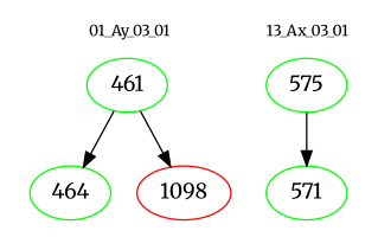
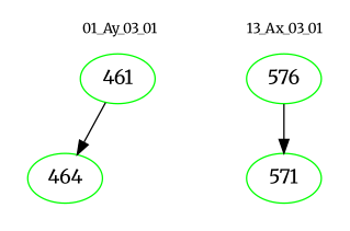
  digraph {
    fontname=Merriweather
    node [color=green fontname=Merriweather]
    edge [color=black fontname=Merriweather]
    n1 [label=464]
    n2 [label=461]
-   n3 [color=red label=1098]
-   n4 [label=575]
+   n4 [label=576]
    n5 [label=571]
    subgraph cluster_1 {
      color=white
      fontsize=10
      label="01_Ay_03_01"
      n1
      n2
-     n3
    }
    subgraph cluster_2 {
      color=white
      fontsize=10
      label="13_Ax_03_01"
      n4
      n5
    }
    n2 -> n1
-   n2 -> n3
    n4 -> n5
  }
